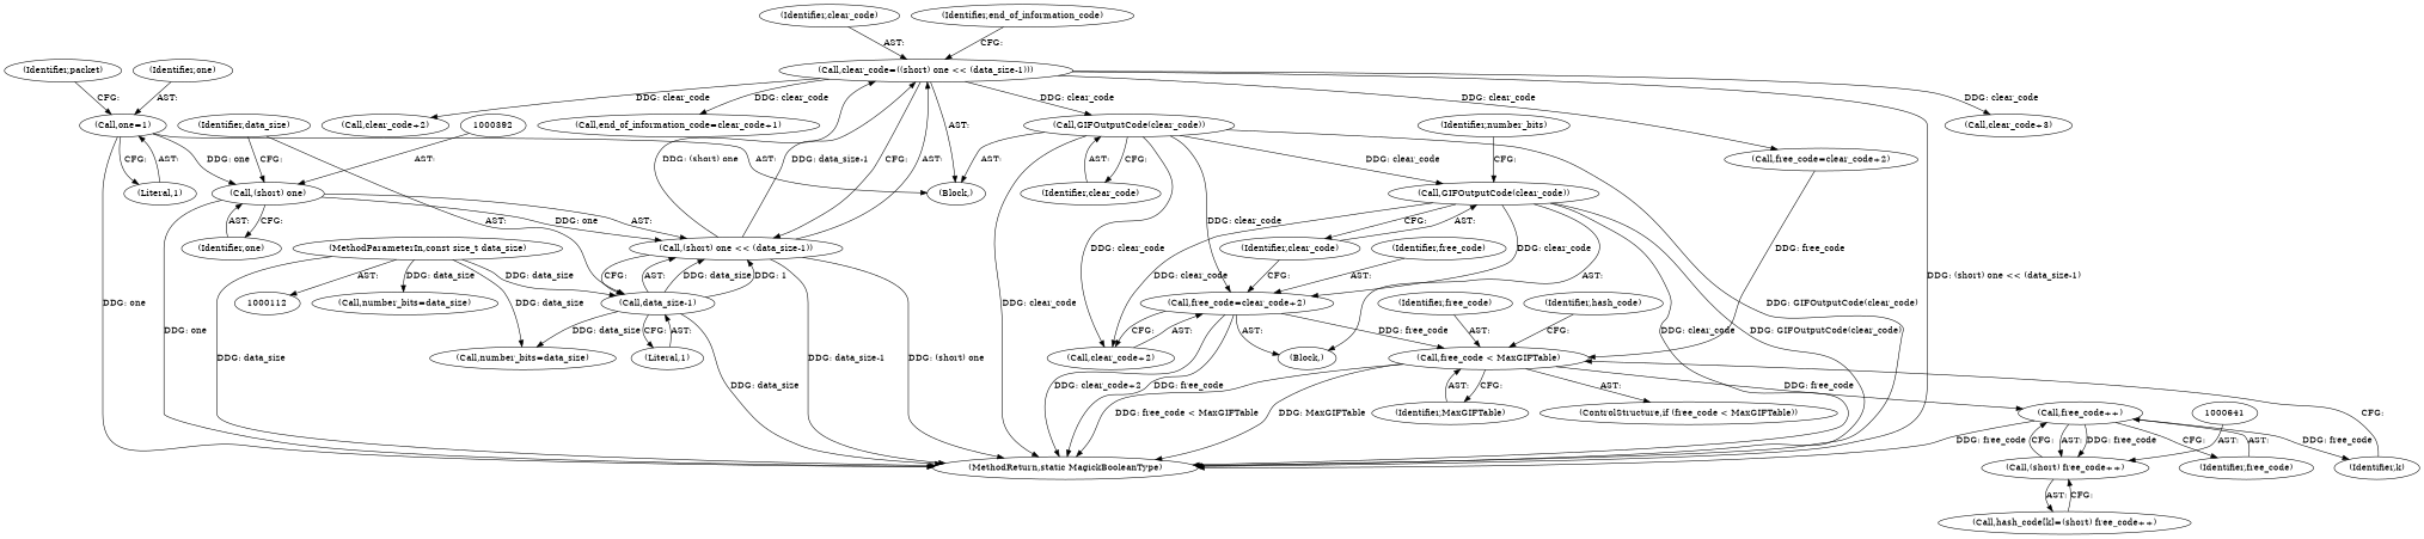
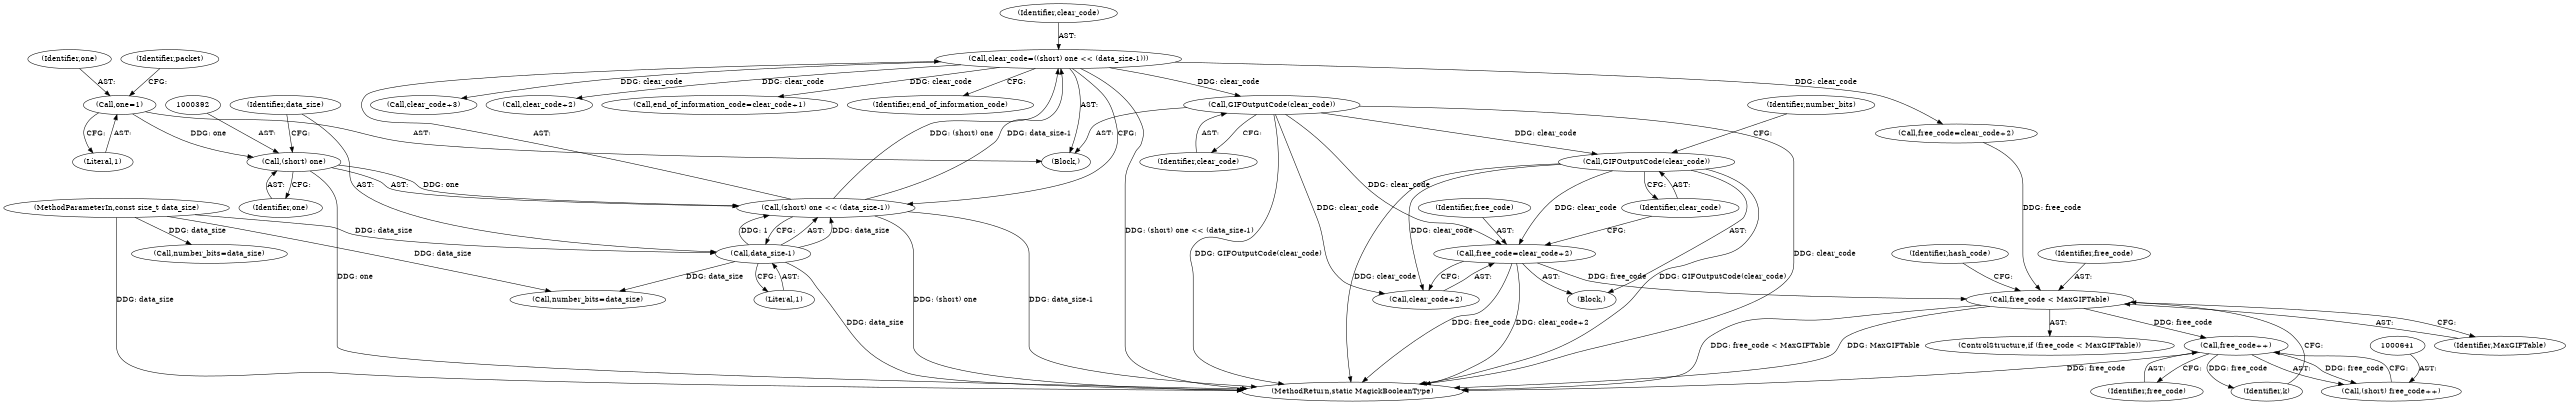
  digraph {
    n1 [label="(Call,free_code=clear_code+2)"]
    n2 [label="(Call,free_code < MaxGIFTable)"]
    n3 [label="(MethodReturn,static MagickBooleanType)"]
    n4 [label="(Call,clear_code+2)"]
    n5 [label="(Block,)"]
    n6 [label="(Call,free_code++)"]
    n7 [label="(ControlStructure,if (free_code < MaxGIFTable))"]
    n8 [label="(Identifier,MaxGIFTable)"]
    n9 [label="(Call,GIFOutputCode(clear_code))"]
    n10 [label="(Identifier,clear_code)"]
    n11 [label="(Call,GIFOutputCode(clear_code))"]
    n12 [label="(Block,)"]
    n13 [label="(Identifier,clear_code)"]
    n14 [label="(Call,clear_code=((short) one << (data_size-1)))"]
    n15 [label="(Call,(short) one << (data_size-1))"]
    n16 [label="(Call,free_code=clear_code+2)"]
    n17 [label="(Call,clear_code+3)"]
    n18 [label="(Call,clear_code+2)"]
    n19 [label="(Call,end_of_information_code=clear_code+1)"]
    n20 [label="(Call,data_size-1)"]
    n21 [label="(Literal,1)"]
    n22 [label="(Call,number_bits=data_size)"]
    n23 [label="(Call,(short) one)"]
    n24 [label="(Identifier,one)"]
    n25 [label="(Call,one=1)"]
    n26 [label="(Literal,1)"]
    n27 [label="(MethodParameterIn,const size_t data_size)"]
    n28 [label="(Call,number_bits=data_size)"]
-   1000112
    n30 [label="(Call,(short) free_code++)"]
    n31 [label="(Identifier,free_code)"]
    n32 [label="(Identifier,k)"]
-   n33 [label="(Call,hash_code[k]=(short) free_code++)"]
    n34 [label="(Identifier,free_code)"]
    n35 [label="(Identifier,number_bits)"]
    n36 [label="(Identifier,clear_code)"]
    n37 [label="(Identifier,end_of_information_code)"]
    n38 [label="(Identifier,data_size)"]
    n39 [label="(Identifier,hash_code)"]
    n40 [label="(Identifier,one)"]
    n41 [label="(Identifier,packet)"]
    n42 [label="(Identifier,free_code)"]
    1000392
    1000641
    n1 -> n2 [label="DDG: free_code"]
    n1 -> n3 [label="DDG: clear_code+2"]
    n1 -> n3 [label="DDG: free_code"]
    n1 -> n4 [label="CFG: "]
    n1 -> n5 [label="AST: "]
    n2 -> n3 [label="DDG: free_code < MaxGIFTable"]
    n2 -> n3 [label="DDG: MaxGIFTable"]
    n2 -> n6 [label="DDG: free_code"]
    n2 -> n7 [label="AST: "]
    n2 -> n8 [label="CFG: "]
    n4 -> n1 [label="AST: "]
    n6 -> n3 [label="DDG: free_code"]
    n6 -> n30 [label="AST: "]
    n6 -> n30 [label="DDG: free_code"]
    n6 -> n31 [label="CFG: "]
    n6 -> n32 [label="DDG: free_code"]
    n8 -> n2 [label="AST: "]
    n9 -> n1 [label="DDG: clear_code"]
    n9 -> n3 [label="DDG: clear_code"]
    n9 -> n3 [label="DDG: GIFOutputCode(clear_code)"]
    n9 -> n4 [label="DDG: clear_code"]
    n9 -> n5 [label="AST: "]
    n9 -> n10 [label="CFG: "]
    n10 -> n1 [label="CFG: "]
    n10 -> n9 [label="AST: "]
    n11 -> n1 [label="DDG: clear_code"]
    n11 -> n3 [label="DDG: GIFOutputCode(clear_code)"]
    n11 -> n3 [label="DDG: clear_code"]
    n11 -> n4 [label="DDG: clear_code"]
    n11 -> n9 [label="DDG: clear_code"]
    n11 -> n12 [label="AST: "]
    n11 -> n13 [label="CFG: "]
    n13 -> n11 [label="AST: "]
    n14 -> n3 [label="DDG: (short) one << (data_size-1)"]
    n14 -> n11 [label="DDG: clear_code"]
    n14 -> n12 [label="AST: "]
    n14 -> n15 [label="CFG: "]
    n14 -> n16 [label="DDG: clear_code"]
    n14 -> n17 [label="DDG: clear_code"]
    n14 -> n18 [label="DDG: clear_code"]
    n14 -> n19 [label="DDG: clear_code"]
    n15 -> n3 [label="DDG: data_size-1"]
    n15 -> n3 [label="DDG: (short) one"]
    n15 -> n14 [label="AST: "]
    n15 -> n14 [label="DDG: (short) one"]
    n15 -> n14 [label="DDG: data_size-1"]
    n15 -> n20 [label="CFG: "]
    n16 -> n2 [label="DDG: free_code"]
    n20 -> n3 [label="DDG: data_size"]
    n20 -> n15 [label="AST: "]
    n20 -> n15 [label="DDG: data_size"]
    n20 -> n15 [label="DDG: 1"]
    n20 -> n21 [label="CFG: "]
    n20 -> n22 [label="DDG: data_size"]
    n21 -> n20 [label="AST: "]
    n23 -> n3 [label="DDG: one"]
    n23 -> n15 [label="AST: "]
    n23 -> n15 [label="DDG: one"]
    n23 -> n24 [label="CFG: "]
    n24 -> n23 [label="AST: "]
-   n25 -> n3 [label="DDG: one"]
    n25 -> n12 [label="AST: "]
    n25 -> n23 [label="DDG: one"]
    n25 -> n26 [label="CFG: "]
    n26 -> n25 [label="AST: "]
    n27 -> n3 [label="DDG: data_size"]
    n27 -> n20 [label="DDG: data_size"]
    n27 -> n22 [label="DDG: data_size"]
    n27 -> n28 [label="DDG: data_size"]
-   n27 -> 1000112 [label="AST: "]
    n30 -> n6 [label="CFG: "]
-   n30 -> n33 [label="AST: "]
    n31 -> n6 [label="AST: "]
    n32 -> n2 [label="CFG: "]
-   n33 -> n30 [label="CFG: "]
    n34 -> n2 [label="AST: "]
    n35 -> n9 [label="CFG: "]
    n36 -> n14 [label="AST: "]
-   n37 -> n14 [label="CFG: "]
+   n14 -> n37 [label="CFG: "]
    n38 -> n20 [label="AST: "]
    n38 -> n23 [label="CFG: "]
    n39 -> n2 [label="CFG: "]
    n40 -> n25 [label="AST: "]
    n41 -> n25 [label="CFG: "]
    n42 -> n1 [label="AST: "]
    1000392 -> n23 [label="AST: "]
    1000641 -> n30 [label="AST: "]
  }
